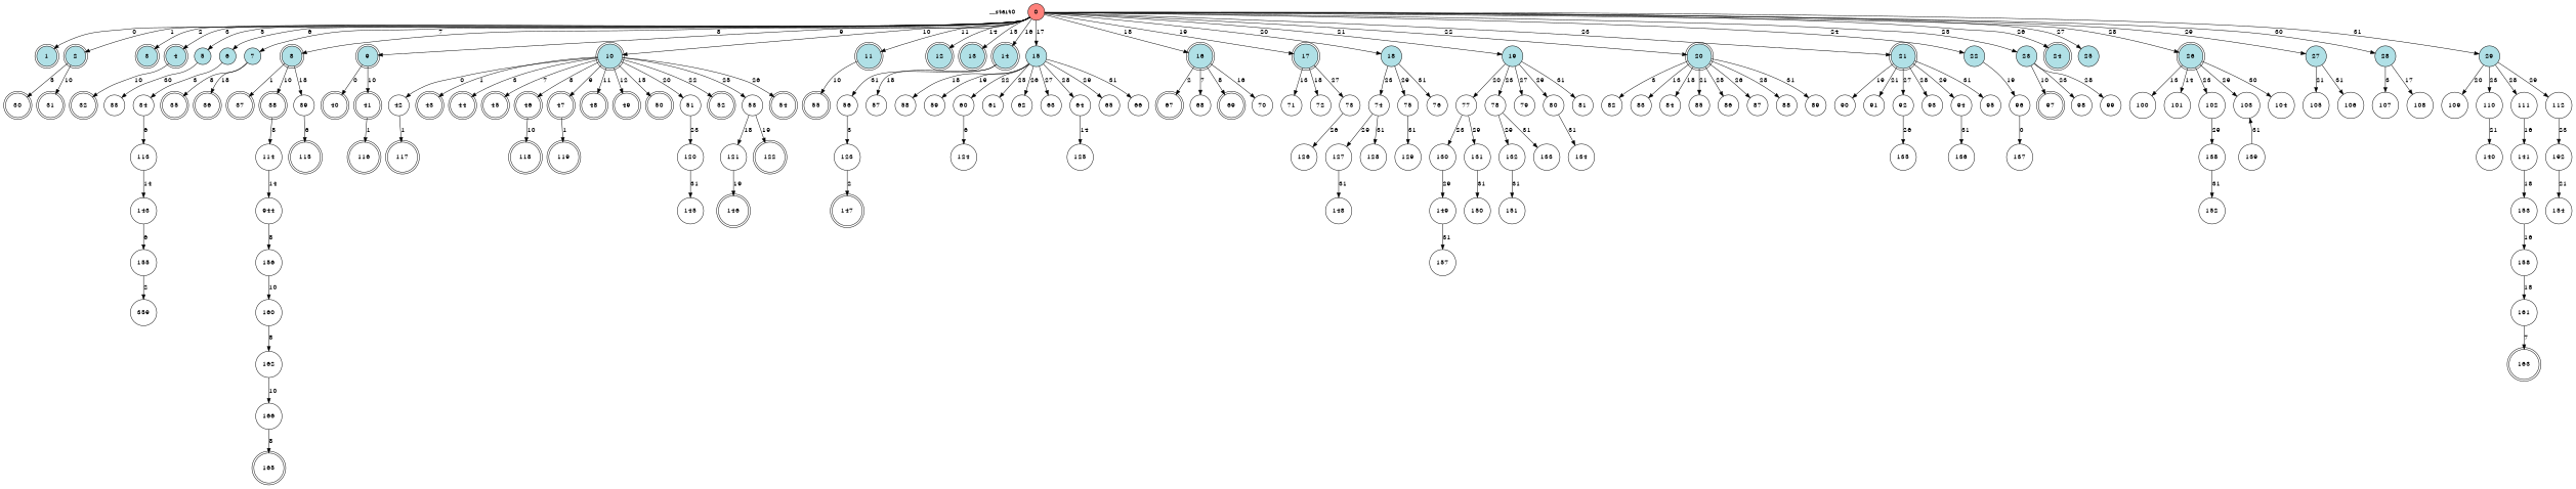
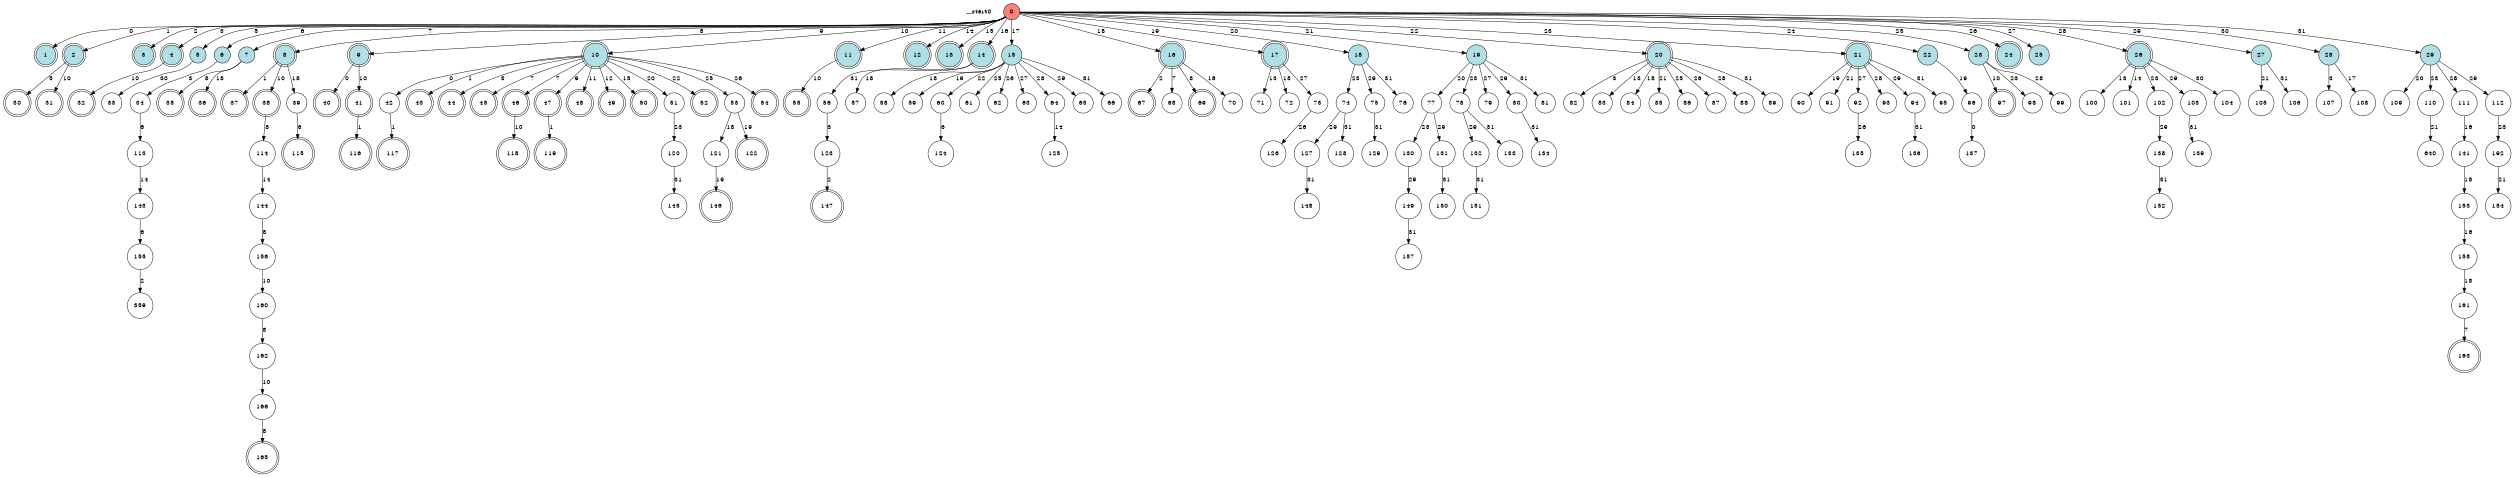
  digraph {
    fontname="DejaVu Serif"
    rankdir=TB
    node [fontname="DejaVu Serif" shape=circle color=black fillcolor=white style=filled]
    edge [fontname="DejaVu Serif"]
    __start0 [shape=none color="" fillcolor="" style=""]
    n2 [fillcolor="#ff817b" label=0]
    n3 [fillcolor=powderblue label=1 shape=doublecircle style="rounded,filled"]
    n4 [fillcolor=powderblue label=2 shape=doublecircle style="rounded,filled"]
    n5 [fillcolor=powderblue label=3 shape=doublecircle style="rounded,filled"]
    n6 [fillcolor=powderblue label=4 shape=doublecircle style="rounded,filled"]
    n7 [fillcolor=powderblue label=5]
    n8 [fillcolor=powderblue label=6]
    n9 [fillcolor=powderblue label=7]
    n10 [fillcolor=powderblue label=8 shape=doublecircle style="rounded,filled"]
    n11 [fillcolor=powderblue label=9 shape=doublecircle style="rounded,filled"]
    n12 [fillcolor=powderblue label=10 shape=doublecircle style="rounded,filled"]
    n13 [fillcolor=powderblue label=11 shape=doublecircle style="rounded,filled"]
    n14 [fillcolor=powderblue label=12 shape=doublecircle style="rounded,filled"]
    n15 [fillcolor=powderblue label=13 shape=doublecircle style="rounded,filled"]
    n16 [fillcolor=powderblue label=14 shape=doublecircle style="rounded,filled"]
    n17 [fillcolor=powderblue label=15]
    n18 [fillcolor=powderblue label=16 shape=doublecircle style="rounded,filled"]
    n19 [fillcolor=powderblue label=17 shape=doublecircle style="rounded,filled"]
    n20 [fillcolor=powderblue label=18]
    n21 [fillcolor=powderblue label=19]
    n22 [fillcolor=powderblue label=20 shape=doublecircle style="rounded,filled"]
    n23 [fillcolor=powderblue label=21 shape=doublecircle style="rounded,filled"]
    n24 [fillcolor=powderblue label=22]
    n25 [fillcolor=powderblue label=23]
    n26 [fillcolor=powderblue label=24 shape=doublecircle style="rounded,filled"]
    n27 [fillcolor=powderblue label=25]
    n28 [fillcolor=powderblue label=26 shape=doublecircle style="rounded,filled"]
    n29 [fillcolor=powderblue label=27]
    n30 [fillcolor=powderblue label=28]
    n31 [fillcolor=powderblue label=29]
    n32 [label=30 shape=doublecircle style="rounded,filled"]
    n33 [label=31 shape=doublecircle style="rounded,filled"]
    n34 [label=32 shape=doublecircle style="rounded,filled"]
    n35 [label=33]
    n36 [label=34]
    n37 [label=35 shape=doublecircle style="rounded,filled"]
    n38 [label=36 shape=doublecircle style="rounded,filled"]
    n39 [label=37 shape=doublecircle style="rounded,filled"]
    n40 [label=38 shape=doublecircle style="rounded,filled"]
    n41 [label=39]
    n42 [label=40 shape=doublecircle style="rounded,filled"]
    n43 [label=41 shape=doublecircle style="rounded,filled"]
    n44 [label=42]
    n45 [label=43 shape=doublecircle style="rounded,filled"]
    n46 [label=44 shape=doublecircle style="rounded,filled"]
    n47 [label=45 shape=doublecircle style="rounded,filled"]
    n48 [label=46 shape=doublecircle style="rounded,filled"]
    n49 [label=47 shape=doublecircle style="rounded,filled"]
    n50 [label=48 shape=doublecircle style="rounded,filled"]
    n51 [label=49 shape=doublecircle style="rounded,filled"]
    n52 [label=50 shape=doublecircle style="rounded,filled"]
    n53 [label=51]
    n54 [label=52 shape=doublecircle style="rounded,filled"]
    n55 [label=53]
    n56 [label=54 shape=doublecircle style="rounded,filled"]
    n57 [label=55 shape=doublecircle style="rounded,filled"]
    n58 [label=56]
    n59 [label=57]
    n60 [label=58]
    n61 [label=59]
    n62 [label=60]
    n63 [label=61]
    n64 [label=62]
    n65 [label=63]
    n66 [label=64]
    n67 [label=65]
    n68 [label=66]
    n69 [label=67 shape=doublecircle style="rounded,filled"]
    n70 [label=68]
    n71 [label=69 shape=doublecircle style="rounded,filled"]
    n72 [label=70]
    n73 [label=71]
    n74 [label=72]
    n75 [label=73]
    n76 [label=74]
    n77 [label=75]
    n78 [label=76]
    n79 [label=77]
    n80 [label=78]
    n81 [label=79]
    n82 [label=80]
    n83 [label=81]
    n84 [label=82]
    n85 [label=83]
    n86 [label=84]
    n87 [label=85]
    n88 [label=86]
    n89 [label=87]
    n90 [label=88]
    n91 [label=89]
    n92 [label=90]
    n93 [label=91]
    n94 [label=92]
    n95 [label=93]
    n96 [label=94]
    n97 [label=95]
    n98 [label=96]
    n99 [label=97 shape=doublecircle style="rounded,filled"]
    n100 [label=98]
    n101 [label=99]
    n102 [label=100]
    n103 [label=101]
    n104 [label=102]
    n105 [label=103]
    n106 [label=104]
    n107 [label=105]
    n108 [label=106]
    n109 [label=107]
    n110 [label=108]
    n111 [label=109]
    n112 [label=110]
    n113 [label=111]
    n114 [label=112]
    n115 [label=113]
    n116 [label=114]
    n117 [label=115 shape=doublecircle style="rounded,filled"]
    n118 [label=116 shape=doublecircle style="rounded,filled"]
    n119 [label=117 shape=doublecircle style="rounded,filled"]
    n120 [label=118 shape=doublecircle style="rounded,filled"]
    n121 [label=119 shape=doublecircle style="rounded,filled"]
    n122 [label=120]
    n123 [label=121]
    n124 [label=122 shape=doublecircle style="rounded,filled"]
    n125 [label=123]
    n126 [label=124]
    n127 [label=125]
    n128 [label=126]
    n129 [label=127]
    n130 [label=128]
    n131 [label=129]
    n132 [label=130]
    n133 [label=131]
    n134 [label=132]
    n135 [label=133]
    n136 [label=134]
    n137 [label=135]
    n138 [label=136]
    n139 [label=137]
    n140 [label=138]
    n141 [label=139]
-   n142 [label=140]
+   n142 [label=640]
    n143 [label=141]
    n144 [label=192]
    n145 [label=143]
-   n146 [label=944]
+   n146 [label=144]
    n147 [label=145]
    n148 [label=146 shape=doublecircle style="rounded,filled"]
    n149 [label=147 shape=doublecircle style="rounded,filled"]
    n150 [label=148]
    n151 [label=149]
    n152 [label=150]
    n153 [label=151]
    n154 [label=152]
    n155 [label=153]
    n156 [label=154]
    n157 [label=155]
    n158 [label=156]
    n159 [label=157]
    n160 [label=158]
    n161 [label=359]
    n162 [label=160]
    n163 [label=161]
    n164 [label=162]
    n165 [label=163 shape=doublecircle style="rounded,filled"]
    n166 [label=166]
    n167 [label=165 shape=doublecircle style="rounded,filled"]
    n2 -> n3 [label=0]
    n2 -> n4 [label=1]
    n2 -> n5 [label=2]
    n2 -> n6 [label=3]
    n2 -> n7 [label=5]
    n2 -> n8 [label=6]
    n2 -> n9 [label=7]
    n2 -> n10 [label=8]
    n2 -> n11 [label=9]
    n2 -> n12 [label=10]
    n2 -> n13 [label=11]
    n2 -> n14 [label=14]
    n2 -> n15 [label=15]
    n2 -> n16 [label=16]
    n2 -> n17 [label=17]
    n2 -> n18 [label=18]
    n2 -> n19 [label=19]
    n2 -> n20 [label=20]
    n2 -> n21 [label=21]
    n2 -> n22 [label=22]
    n2 -> n23 [label=23]
    n2 -> n24 [label=24]
    n2 -> n25 [label=25]
    n2 -> n26 [label=26]
    n2 -> n27 [label=27]
    n2 -> n28 [label=28]
    n2 -> n29 [label=29]
    n2 -> n30 [label=30]
    n2 -> n31 [label=31]
    n4 -> n32 [label=5]
    n4 -> n33 [label=10]
    n6 -> n34 [label=10]
    n7 -> n35 [label=30]
    n8 -> n36 [label=3]
    n9 -> n37 [label=8]
    n9 -> n38 [label=18]
    n10 -> n39 [label=1]
    n10 -> n40 [label=10]
    n10 -> n41 [label=18]
    n11 -> n42 [label=0]
    n11 -> n43 [label=10]
    n12 -> n44 [label=0]
    n12 -> n45 [label=1]
    n12 -> n46 [label=3]
    n12 -> n47 [label=7]
-   n12 -> n48 [label=8]
+   n12 -> n48 [label=7]
    n12 -> n49 [label=9]
    n12 -> n50 [label=11]
    n12 -> n51 [label=12]
    n12 -> n52 [label=15]
    n12 -> n53 [label=20]
    n12 -> n54 [label=22]
    n12 -> n55 [label=25]
    n12 -> n56 [label=26]
    n13 -> n57 [label=10]
    n16 -> n58 [label=31]
    n16 -> n59 [label=18]
    n17 -> n60 [label=18]
    n17 -> n61 [label=19]
    n17 -> n62 [label=22]
    n17 -> n63 [label=25]
    n17 -> n64 [label=26]
    n17 -> n65 [label=27]
    n17 -> n66 [label=28]
    n17 -> n67 [label=29]
    n17 -> n68 [label=31]
    n18 -> n69 [label=2]
    n18 -> n70 [label=7]
    n18 -> n71 [label=8]
    n18 -> n72 [label=16]
    n19 -> n73 [label=13]
    n19 -> n74 [label=18]
    n19 -> n75 [label=27]
    n20 -> n76 [label=23]
    n20 -> n77 [label=29]
    n20 -> n78 [label=31]
    n21 -> n79 [label=20]
    n21 -> n80 [label=23]
    n21 -> n81 [label=27]
    n21 -> n82 [label=29]
    n21 -> n83 [label=31]
    n22 -> n84 [label=3]
    n22 -> n85 [label=13]
    n22 -> n86 [label=18]
    n22 -> n87 [label=21]
    n22 -> n88 [label=25]
    n22 -> n89 [label=26]
    n22 -> n90 [label=28]
    n22 -> n91 [label=31]
    n23 -> n92 [label=19]
    n23 -> n93 [label=21]
    n23 -> n94 [label=27]
    n23 -> n95 [label=28]
    n23 -> n96 [label=29]
    n23 -> n97 [label=31]
    n24 -> n98 [label=19]
    n25 -> n99 [label=10]
    n25 -> n100 [label=23]
    n25 -> n101 [label=28]
    n28 -> n102 [label=13]
    n28 -> n103 [label=14]
    n28 -> n104 [label=23]
    n28 -> n105 [label=29]
    n28 -> n106 [label=30]
    n29 -> n107 [label=21]
    n29 -> n108 [label=31]
    n30 -> n109 [label=3]
    n30 -> n110 [label=17]
    n31 -> n111 [label=20]
    n31 -> n112 [label=23]
    n31 -> n113 [label=28]
    n31 -> n114 [label=29]
    n36 -> n115 [label=6]
    n40 -> n116 [label=8]
    n41 -> n117 [label=6]
    n43 -> n118 [label=1]
    n44 -> n119 [label=1]
    n48 -> n120 [label=10]
    n49 -> n121 [label=1]
    n53 -> n122 [label=23]
    n55 -> n123 [label=18]
    n55 -> n124 [label=19]
    n58 -> n125 [label=3]
    n62 -> n126 [label=6]
    n66 -> n127 [label=14]
    n75 -> n128 [label=26]
    n76 -> n129 [label=29]
    n76 -> n130 [label=31]
    n77 -> n131 [label=31]
    n79 -> n132 [label=23]
    n79 -> n133 [label=29]
    n80 -> n134 [label=29]
    n80 -> n135 [label=31]
    n82 -> n136 [label=31]
    n94 -> n137 [label=26]
    n96 -> n138 [label=31]
    n98 -> n139 [label=0]
    n104 -> n140 [label=29]
-   n141 -> n105 [label=31]
+   n105 -> n141 [label=31]
    n112 -> n142 [label=21]
    n113 -> n143 [label=16]
    n114 -> n144 [label=23]
    n115 -> n145 [label=14]
    n116 -> n146 [label=14]
    n122 -> n147 [label=31]
    n123 -> n148 [label=19]
    n125 -> n149 [label=2]
    n129 -> n150 [label=31]
    n132 -> n151 [label=29]
    n133 -> n152 [label=31]
    n134 -> n153 [label=31]
    n140 -> n154 [label=31]
    n143 -> n155 [label=18]
    n144 -> n156 [label=21]
    n145 -> n157 [label=6]
    n146 -> n158 [label=8]
    n151 -> n159 [label=31]
    n155 -> n160 [label=16]
    n157 -> n161 [label=2]
    n158 -> n162 [label=10]
    n160 -> n163 [label=18]
    n162 -> n164 [label=8]
    n163 -> n165 [label=7]
    n164 -> n166 [label=10]
    n166 -> n167 [label=8]
  }
